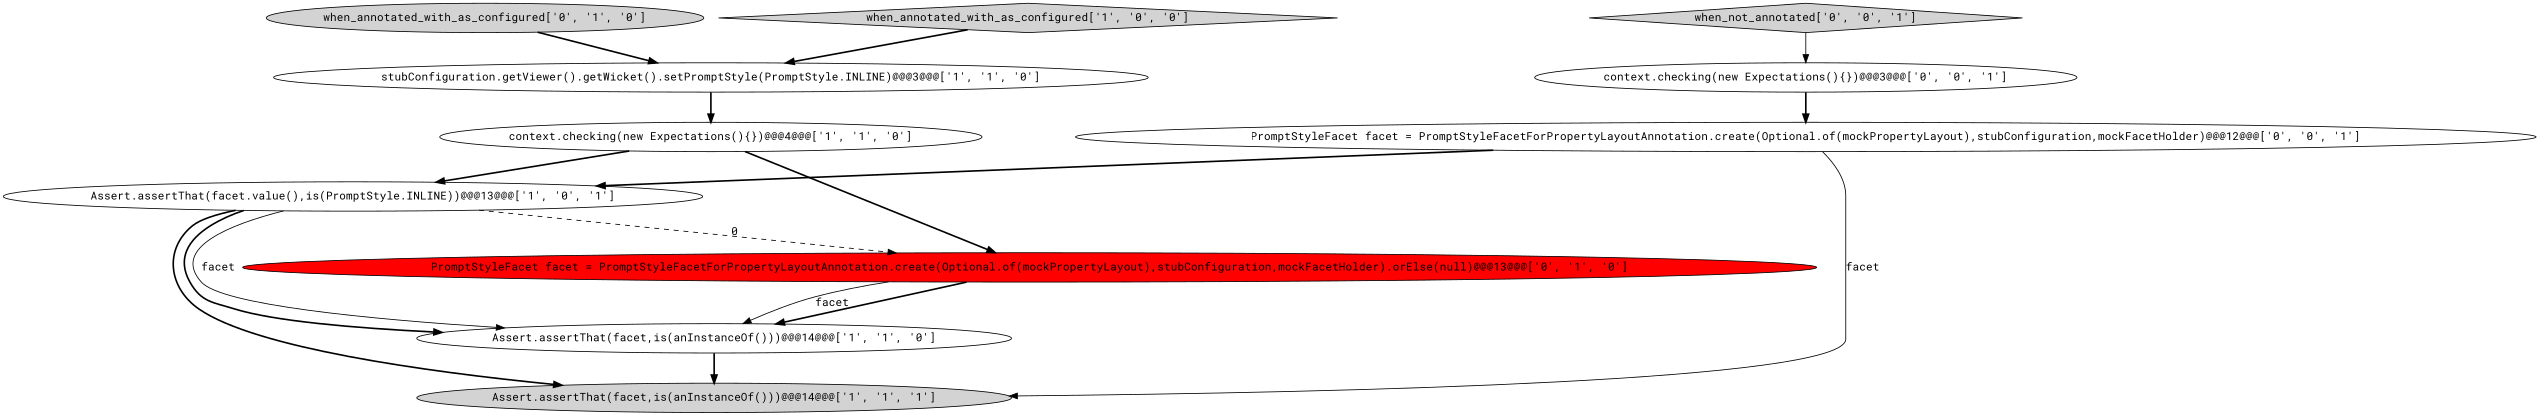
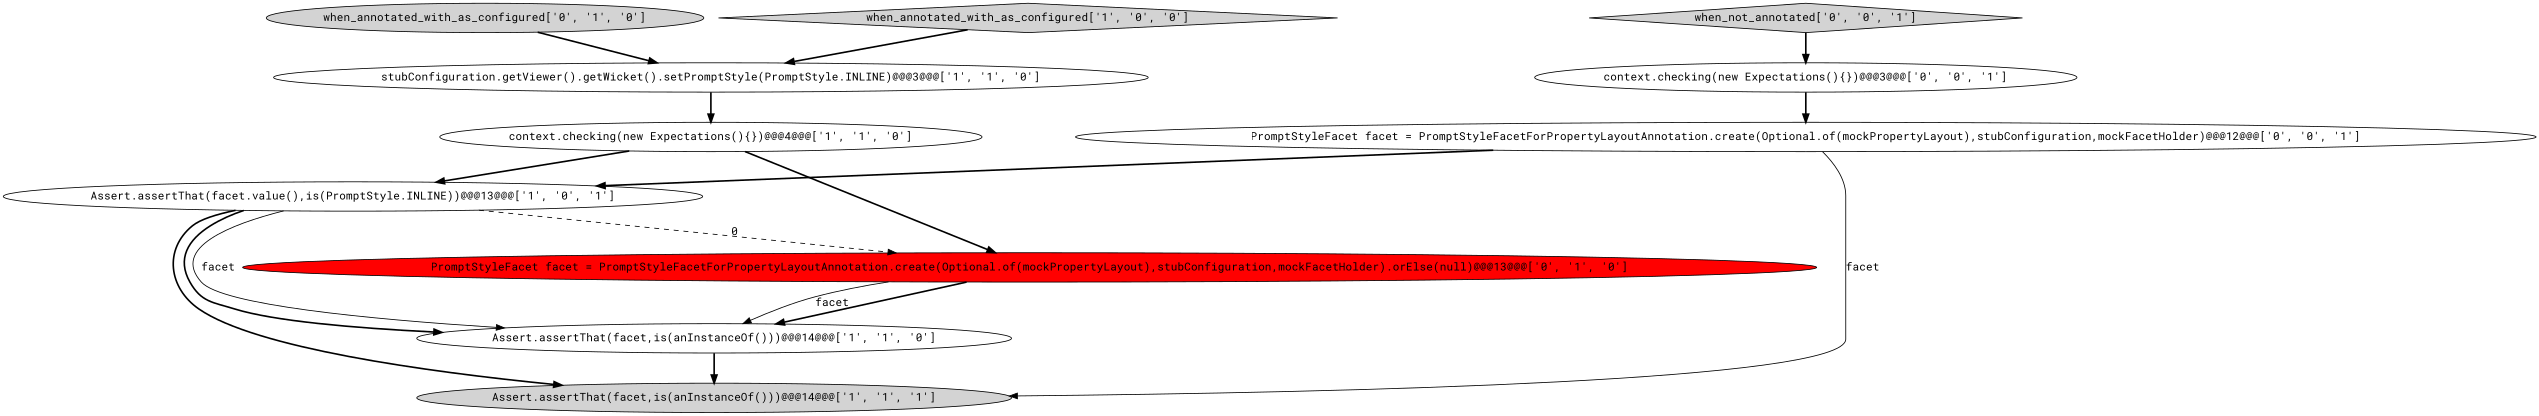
  digraph {
    fontname="Roboto Mono"
    node [fillcolor=white fontname="Roboto Mono" shape=ellipse style=filled]
    edge [fontname="Roboto Mono" style=bold]
    n1 [label="stubConfiguration.getViewer().getWicket().setPromptStyle(PromptStyle.INLINE)@@@3@@@['1', '1', '0']"]
    n2 [label="context.checking(new Expectations(){})@@@4@@@['1', '1', '0']"]
    n3 [label="Assert.assertThat(facet.value(),is(PromptStyle.INLINE))@@@13@@@['1', '0', '1']"]
    n4 [fillcolor=red label="PromptStyleFacet facet = PromptStyleFacetForPropertyLayoutAnnotation.create(Optional.of(mockPropertyLayout),stubConfiguration,mockFacetHolder).orElse(null)@@@13@@@['0', '1', '0']"]
    n5 [fillcolor=lightgray label="Assert.assertThat(facet,is(anInstanceOf()))@@@14@@@['1', '1', '1']"]
    n6 [label="context.checking(new Expectations(){})@@@3@@@['0', '0', '1']"]
    n7 [label="PromptStyleFacet facet = PromptStyleFacetForPropertyLayoutAnnotation.create(Optional.of(mockPropertyLayout),stubConfiguration,mockFacetHolder)@@@12@@@['0', '0', '1']"]
    n8 [fillcolor=lightgray label="when_annotated_with_as_configured['1', '0', '0']" shape=diamond]
    n9 [label="Assert.assertThat(facet,is(anInstanceOf()))@@@14@@@['1', '1', '0']"]
    n10 [fillcolor=lightgray label="when_annotated_with_as_configured['0', '1', '0']"]
    n11 [fillcolor=lightgray label="when_not_annotated['0', '0', '1']" shape=diamond]
    n1 -> n2
    n2 -> n3
    n2 -> n4
    n3 -> n4 [label=0 style=dashed]
    n3 -> n5
    n3 -> n9 [label=facet style=solid]
    n3 -> n9
    n4 -> n9
    n4 -> n9 [label=facet style=solid]
    n6 -> n7
    n7 -> n3
    n7 -> n5 [label=facet style=solid]
    n8 -> n1
    n9 -> n5
    n10 -> n1
-   n11 -> n6 [style=solid]
+   n11 -> n6
  }
